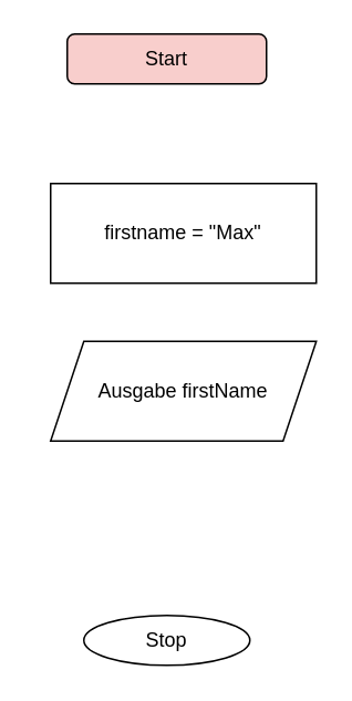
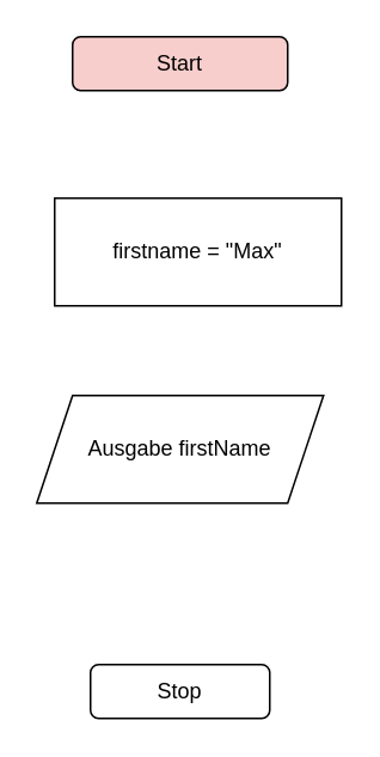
  <mxCell id="0" />
  <mxCell id="1" parent="0" />
  <mxCell id="2" value="Start" style="rounded=1;whiteSpace=wrap;html=1;fillColor=#f8cecc;" vertex="1" parent="1"><mxGeometry x="40" y="20" width="120" height="30" as="geometry" /></mxCell>
- <mxCell id="3" value="Stop" style="ellipse;whiteSpace=wrap;html=1;" vertex="1" parent="1"><mxGeometry x="50" y="370" width="100" height="30" as="geometry" /></mxCell>
+ <mxCell id="3" value="Stop" style="rounded=1;whiteSpace=wrap;html=1;" vertex="1" parent="1"><mxGeometry x="50" y="370" width="100" height="30" as="geometry" /></mxCell>
  <mxCell id="4" value="firstname = &quot;Max&quot;" style="rounded=0;whiteSpace=wrap;html=1;" vertex="1" parent="1"><mxGeometry x="30" y="110" width="160" height="60" as="geometry" /></mxCell>
- <mxCell id="5" value="Ausgabe firstName" style="shape=parallelogram;perimeter=parallelogramPerimeter;whiteSpace=wrap;html=1;fixedSize=1;" vertex="1" parent="1"><mxGeometry x="30" y="205" width="160" height="60" as="geometry" /></mxCell>
+ <mxCell id="5" value="Ausgabe firstName" style="shape=parallelogram;perimeter=parallelogramPerimeter;whiteSpace=wrap;html=1;fixedSize=1;" vertex="1" parent="1"><mxGeometry x="20" y="220" width="160" height="60" as="geometry" /></mxCell>
